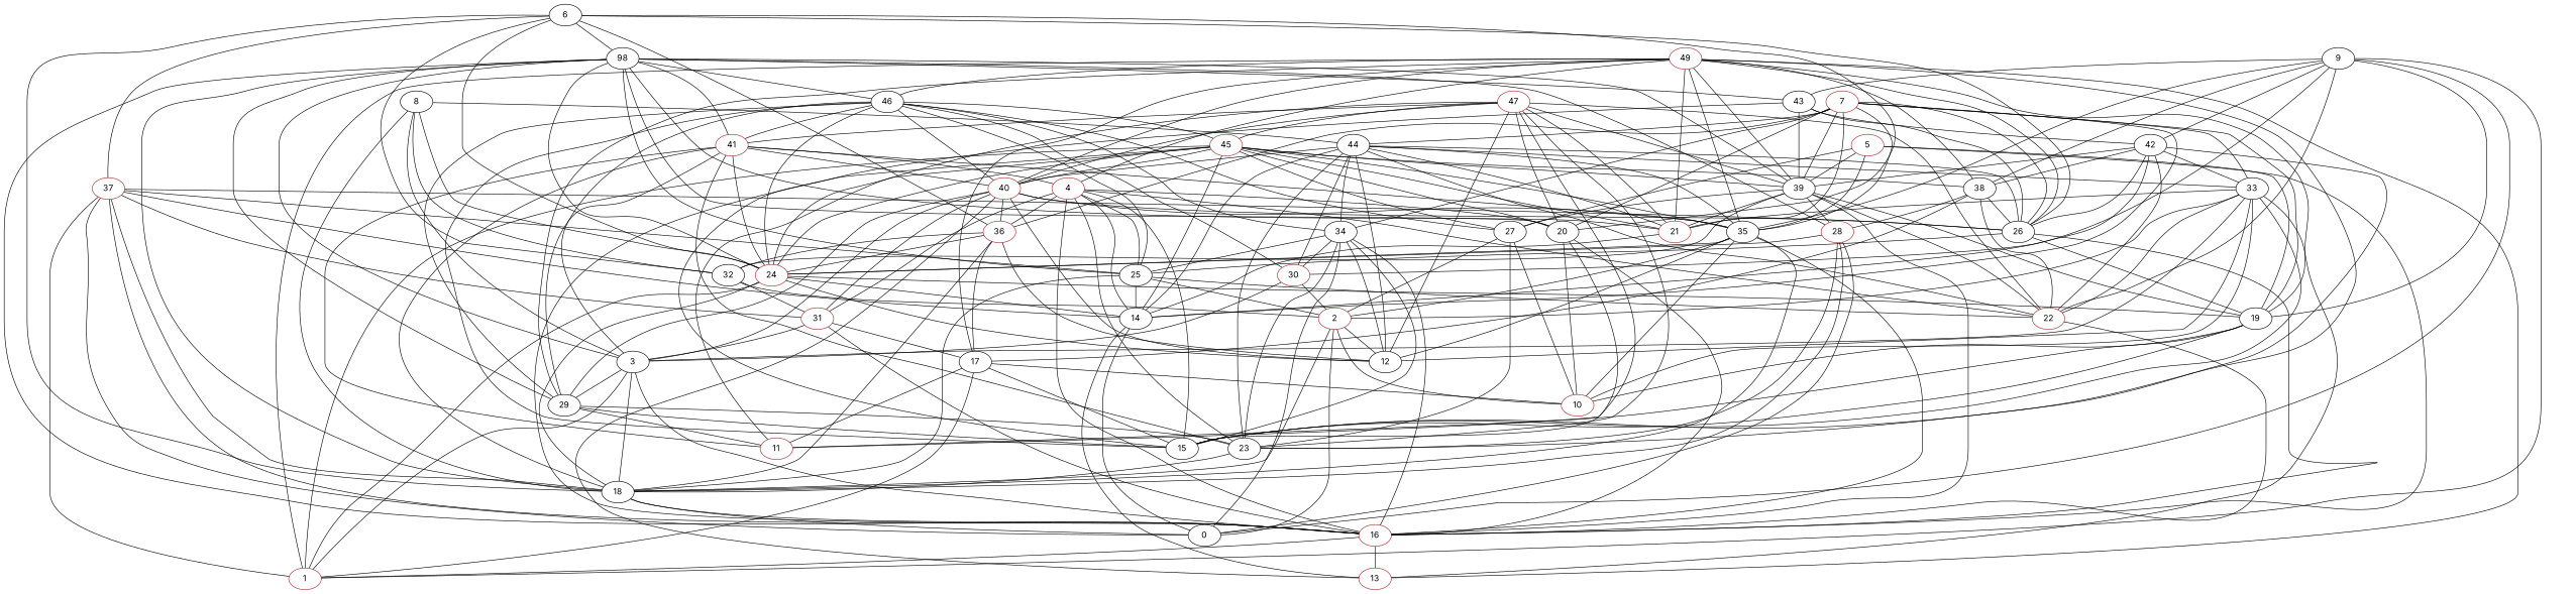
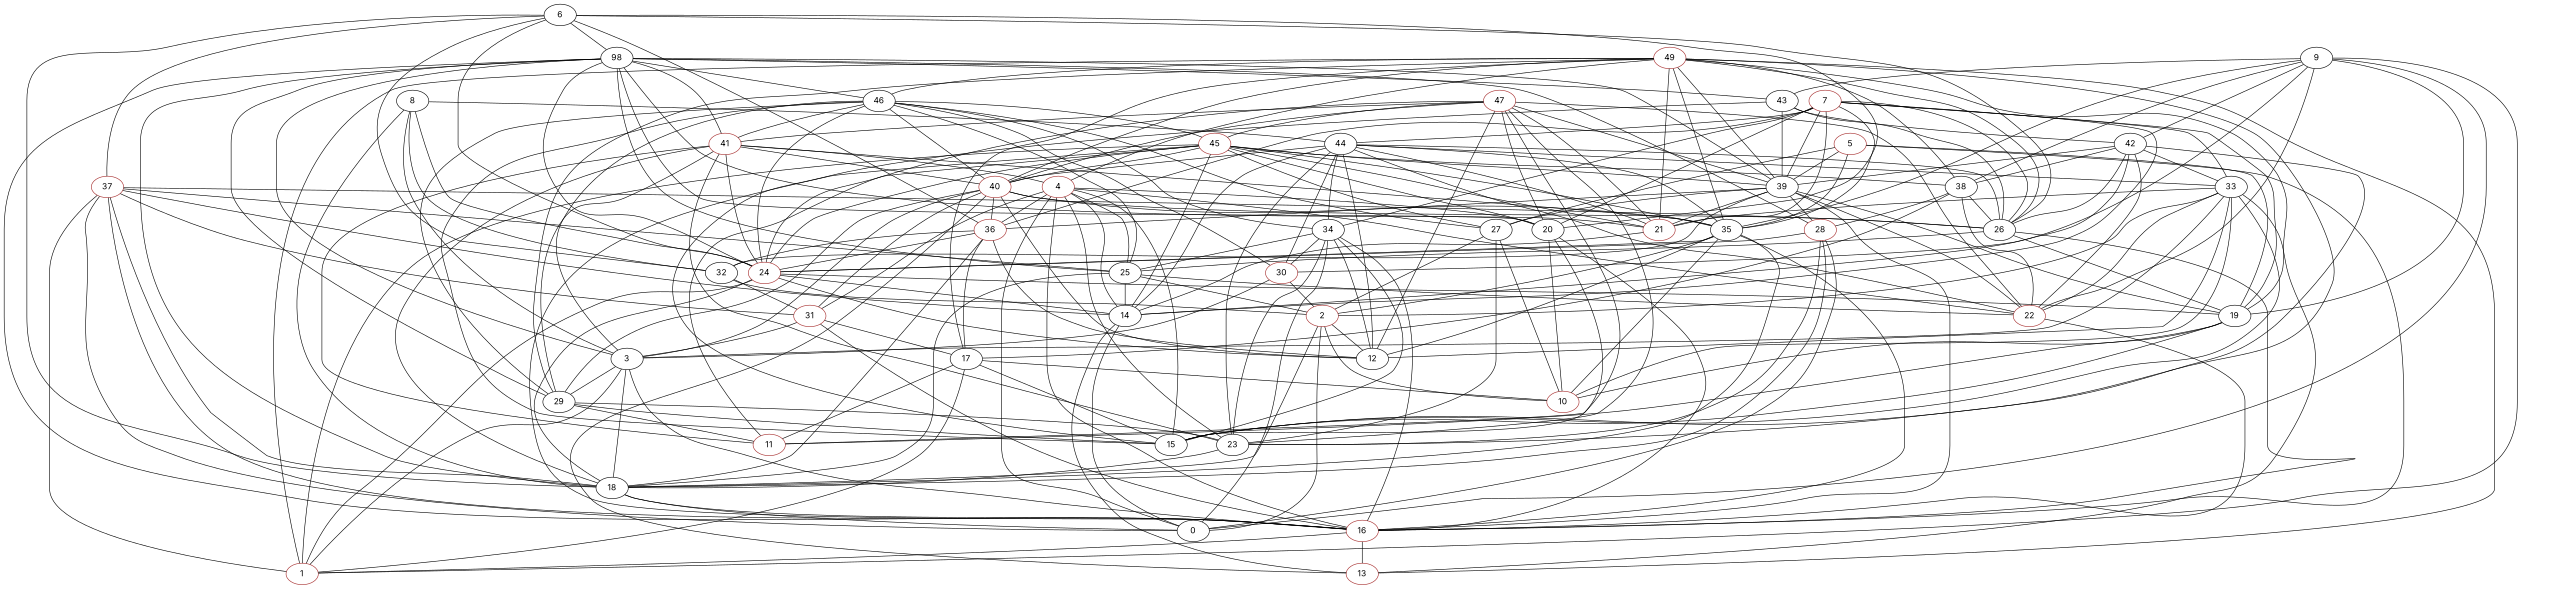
  digraph {
    fontname=Inter
    node [color=black fontname=Inter]
    edge [color=black dir=none fontname=Inter]
    9
    30 [color=brown]
    22 [color=brown]
    19
    35
    42
    38
    43
    0
    1 [color=brown]
    28 [color=brown]
    2 [color=brown]
    3
    16 [color=brown]
    15
    10 [color=brown]
    11 [color=brown]
    18
    13 [color=brown]
    24 [color=brown]
    39
    33
    14
    23
    26
    17
    27
    21 [color=brown]
    36 [color=brown]
    32
    25
    12
    5 [color=brown]
    7 [color=brown]
    20
    44
    34
    29
    40 [color=brown]
    n40 [label=98]
    41 [color=brown]
    46
    47 [color=brown]
    45 [color=brown]
    31 [color=brown]
    4 [color=brown]
    8
    37 [color=brown]
    49 [color=brown]
    6
    subgraph sub_1 {
      9
      30
      22
      19
      35
      42
      38
      43
      0
      1
      28
      2
      3
      16
      15
      10
      11
      18
      13
      24
      39
      33
      14
      23
      26
      17
      27
      21
      36
      32
      25
      12
      5
      7
      20
      44
      34
      29
      40
      n40
      41
      46
      47
      45
      31
      4
      8
      37
      49
      6
    }
    9 -> 30
    9 -> 22
    9 -> 19
    9 -> 35
    9 -> 42
    9 -> 38
    9 -> 43
    9 -> 0
    9 -> 1
    30 -> 2
    30 -> 3
    22 -> 16
    19 -> 15
    19 -> 10
    19 -> 11
    35 -> 2
    35 -> 16
    35 -> 10
    35 -> 18
    35 -> 24
    35 -> 12
    42 -> 22
    42 -> 38
    42 -> 39
    42 -> 33
    42 -> 14
    42 -> 23
    42 -> 26
    38 -> 22
    38 -> 28
    38 -> 26
    38 -> 17
    43 -> 42
    43 -> 15
    43 -> 39
    43 -> 26
    28 -> 0
    28 -> 18
    28 -> 24
    28 -> 23
    2 -> 0
    2 -> 10
    2 -> 18
    2 -> 12
    3 -> 1
    3 -> 16
    3 -> 18
    3 -> 29
    16 -> 1
    16 -> 13
    18 -> 0
    18 -> 16
    24 -> 19
    24 -> 1
    24 -> 18
    24 -> 14
    24 -> 12
    39 -> 22
    39 -> 19
    39 -> 28
    39 -> 16
    39 -> 27
    39 -> 21
+   39 -> 36
    39 -> 32
    33 -> 22
    33 -> 2
    33 -> 3
    33 -> 15
    33 -> 10
    33 -> 13
    33 -> 21
    33 -> 12
    14 -> 0
    14 -> 13
    23 -> 18
    26 -> 19
    26 -> 16
    26 -> 25
    17 -> 1
    17 -> 15
    17 -> 10
    17 -> 11
    27 -> 2
    27 -> 10
    27 -> 23
    21 -> 14
    36 -> 18
    36 -> 24
    36 -> 17
    36 -> 32
    36 -> 12
    32 -> 2
    32 -> 31
    25 -> 22
    25 -> 2
    25 -> 18
    25 -> 14
    5 -> 19
    5 -> 35
    5 -> 16
    5 -> 39
    5 -> 27
    7 -> 19
    7 -> 35
    7 -> 39
    7 -> 33
    7 -> 14
    7 -> 26
    7 -> 21
    7 -> 36
    7 -> 20
    7 -> 44
    7 -> 34
    20 -> 16
    20 -> 15
    20 -> 10
    44 -> 30
    44 -> 22
    44 -> 35
    44 -> 33
    44 -> 14
    44 -> 23
    44 -> 26
    44 -> 21
    44 -> 12
    44 -> 34
    44 -> 40
    34 -> 30
    34 -> 0
    34 -> 16
    34 -> 15
    34 -> 23
    34 -> 25
    34 -> 12
    29 -> 15
    29 -> 11
    29 -> 23
    40 -> 35
    40 -> 3
    40 -> 13
    40 -> 26
    40 -> 36
    40 -> 12
    40 -> 29
    40 -> 31
    n40 -> 43
    n40 -> 28
    n40 -> 3
    n40 -> 16
    n40 -> 18
    n40 -> 24
    n40 -> 39
    n40 -> 21
    n40 -> 25
    n40 -> 20
    n40 -> 29
    n40 -> 41
    n40 -> 46
    41 -> 35
    41 -> 11
    41 -> 18
    41 -> 24
    41 -> 23
    41 -> 29
    41 -> 40
    41 -> 4
    46 -> 30
    46 -> 3
    46 -> 15
    46 -> 24
    46 -> 27
    46 -> 25
    46 -> 34
    46 -> 29
    46 -> 40
    46 -> 41
    46 -> 45
    47 -> 22
    47 -> 11
    47 -> 24
    47 -> 39
    47 -> 23
    47 -> 21
    47 -> 12
    47 -> 20
    47 -> 40
    47 -> 41
    47 -> 45
    45 -> 35
    45 -> 38
    45 -> 1
    45 -> 16
    45 -> 11
    45 -> 24
    45 -> 39
    45 -> 14
    45 -> 27
    45 -> 21
    45 -> 20
    45 -> 40
    31 -> 3
    31 -> 16
    31 -> 17
    4 -> 22
+   4 -> 0
    4 -> 16
    4 -> 15
    4 -> 14
    4 -> 23
    4 -> 36
    4 -> 25
    4 -> 20
    4 -> 31
    8 -> 3
    8 -> 18
    8 -> 24
    8 -> 32
    8 -> 44
    37 -> 0
    37 -> 1
    37 -> 16
    37 -> 18
    37 -> 14
    37 -> 26
    37 -> 25
    37 -> 31
    49 -> 19
    49 -> 35
    49 -> 38
    49 -> 1
    49 -> 15
    49 -> 13
    49 -> 39
    49 -> 26
    49 -> 17
    49 -> 21
    49 -> 29
    49 -> 40
    49 -> 46
    49 -> 4
    6 -> 18
    6 -> 24
    6 -> 26
    6 -> 36
    6 -> 32
    6 -> 20
    6 -> n40
    6 -> 37
  }
